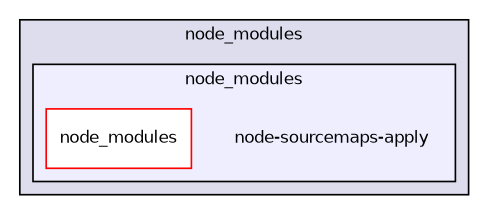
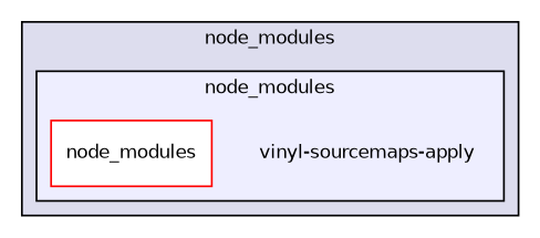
  digraph {
    compound=true
    node [fontname=Helvetica fontsize=10]
-   n1 [label="node-sourcemaps-apply" shape=plaintext]
+   n1 [label="vinyl-sourcemaps-apply" shape=plaintext]
    n2 [color=red fillcolor=white label=node_modules shape=box style=filled]
    subgraph cluster_1 {
      bgcolor="#ddddee"
      fontname=Helvetica
      fontsize=10
      label=node_modules
      pencolor=black
      subgraph cluster_2 {
        bgcolor="#eeeeff"
        fontname=Helvetica
        fontsize=10
        pencolor=black
        n1
        n2
      }
    }
  }
